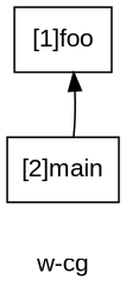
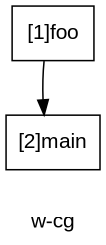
  digraph {
    label="w-cg"
    fontname="Liberation Sans"
    node [color=black shape=rectangle fontname="Liberation Sans"]
    n1 [label="[1]foo"]
    n2 [label="[2]main"]
-   n2 -> n1 [color=black fontname="Liberation Sans"]
+   n1 -> n2 [color=black fontname="Liberation Sans"]
  }
